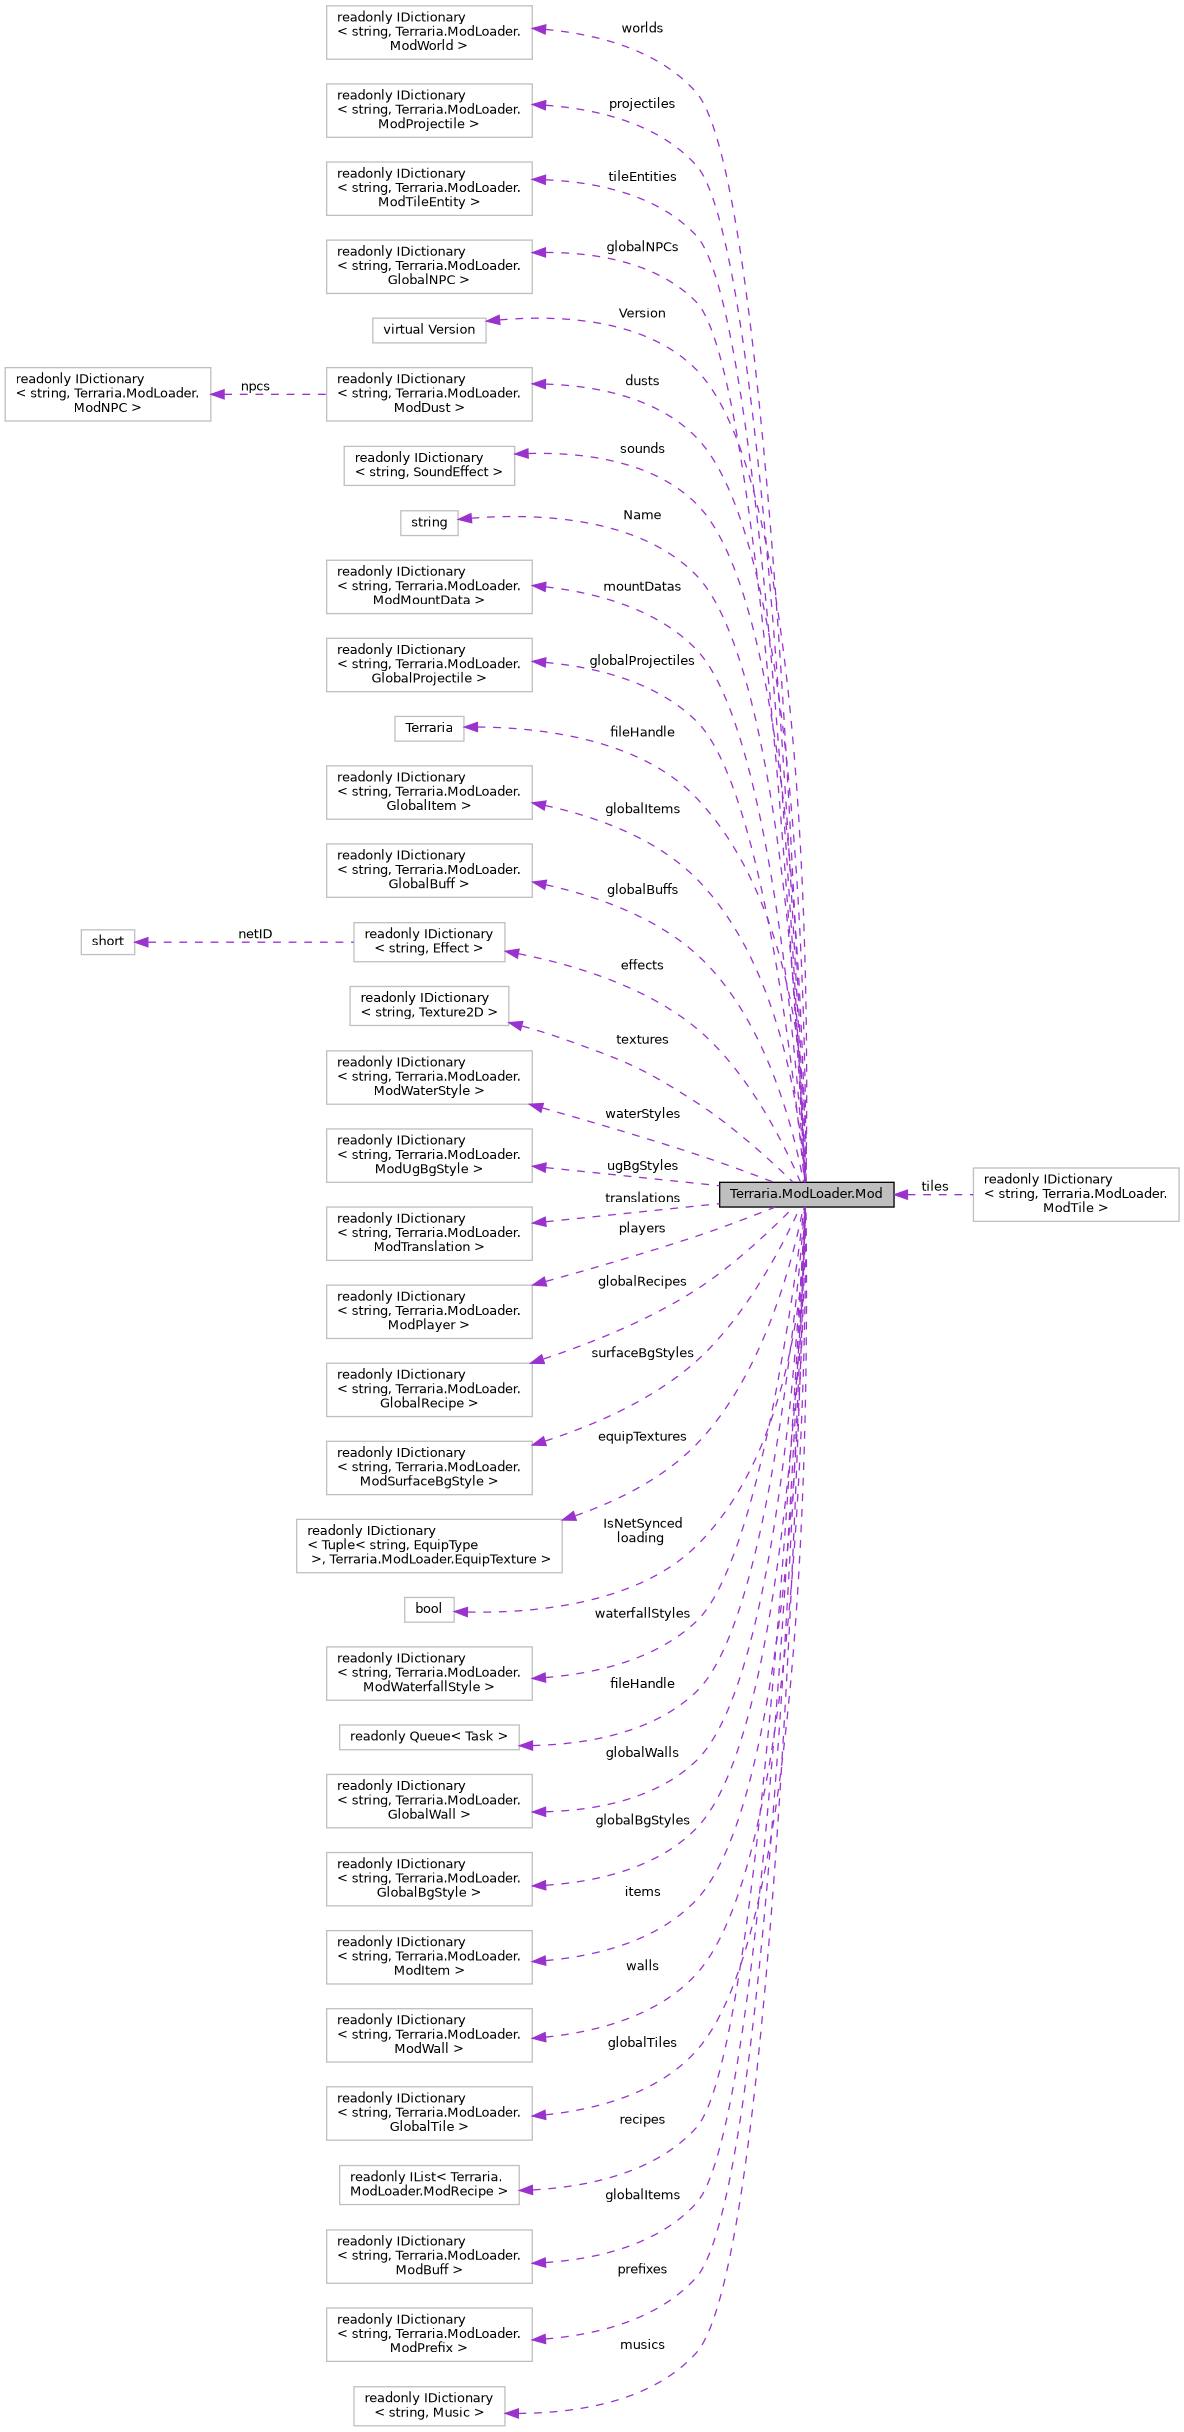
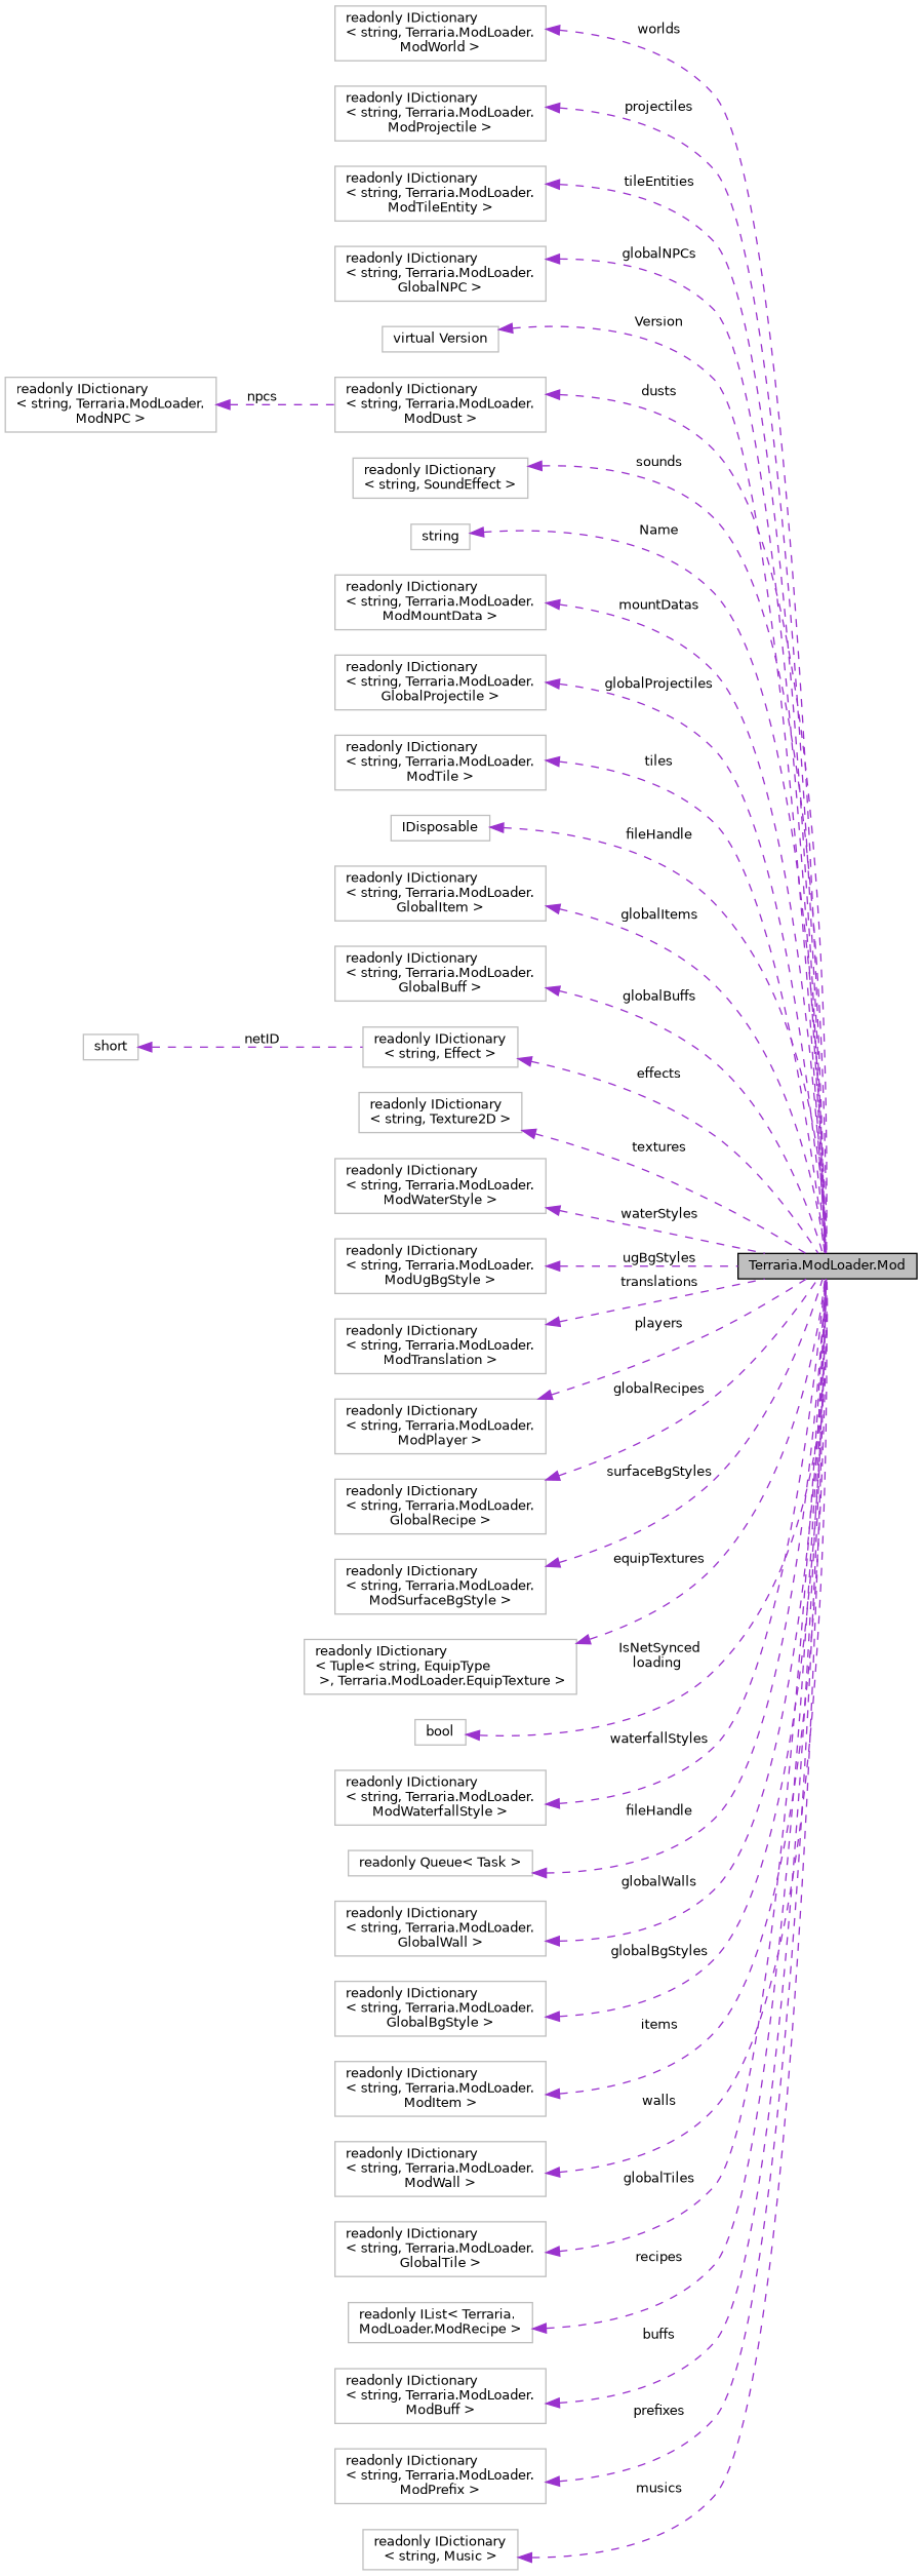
  digraph {
    rankdir=LR
    node [color=grey75 fillcolor=white fontname=Helvetica fontsize=10 shape=record style=filled]
    edge [color=darkorchid3 dir=back fontname=Helvetica fontsize=10 labelfontname=Helvetica labelfontsize=10 style=dashed]
    n1 [color=black fillcolor=grey75 fontcolor=black height=0.2 label="Terraria.ModLoader.Mod" width=0.4]
    n2 [height=0.2 label="readonly IDictionary\l\< string, Terraria.ModLoader.\lModWorld \>" width=0.4]
    n3 [height=0.2 label="readonly IDictionary\l\< string, Terraria.ModLoader.\lModProjectile \>" width=0.4]
    n4 [height=0.2 label="readonly IDictionary\l\< string, Terraria.ModLoader.\lModTileEntity \>" width=0.4]
    n5 [height=0.2 label="readonly IDictionary\l\< string, Terraria.ModLoader.\lGlobalNPC \>" width=0.4]
    n6 [height=0.2 label="virtual Version" width=0.4]
    n7 [height=0.2 label="readonly IDictionary\l\< string, Terraria.ModLoader.\lModNPC \>" width=0.4]
    n8 [height=0.2 label="readonly IDictionary\l\< string, Terraria.ModLoader.\lModDust \>" width=0.4]
    n9 [height=0.2 label="readonly IDictionary\l\< string, SoundEffect \>" width=0.4]
    n10 [height=0.2 label=string width=0.4]
    n11 [height=0.2 label="readonly IDictionary\l\< string, Terraria.ModLoader.\lModMountData \>" width=0.4]
    n12 [height=0.2 label="readonly IDictionary\l\< string, Terraria.ModLoader.\lGlobalProjectile \>" width=0.4]
    n13 [height=0.2 label="readonly IDictionary\l\< string, Terraria.ModLoader.\lModTile \>" width=0.4]
-   n14 [height=0.2 label=Terraria width=0.4]
+   n14 [height=0.2 label=IDisposable width=0.4]
    n15 [height=0.2 label="readonly IDictionary\l\< string, Terraria.ModLoader.\lGlobalItem \>" width=0.4]
    n16 [height=0.2 label="readonly IDictionary\l\< string, Terraria.ModLoader.\lGlobalBuff \>" width=0.4]
    n17 [height=0.2 label=short width=0.4]
    n18 [height=0.2 label="readonly IDictionary\l\< string, Effect \>" width=0.4]
    n19 [height=0.2 label="readonly IDictionary\l\< string, Texture2D \>" width=0.4]
    n20 [height=0.2 label="readonly IDictionary\l\< string, Terraria.ModLoader.\lModWaterStyle \>" width=0.4]
    n21 [height=0.2 label="readonly IDictionary\l\< string, Terraria.ModLoader.\lModUgBgStyle \>" width=0.4]
    n22 [height=0.2 label="readonly IDictionary\l\< string, Terraria.ModLoader.\lModTranslation \>" width=0.4]
    n23 [height=0.2 label="readonly IDictionary\l\< string, Terraria.ModLoader.\lModPlayer \>" width=0.4]
    n24 [height=0.2 label="readonly IDictionary\l\< string, Terraria.ModLoader.\lGlobalRecipe \>" width=0.4]
    n25 [height=0.2 label="readonly IDictionary\l\< string, Terraria.ModLoader.\lModSurfaceBgStyle \>" width=0.4]
    n26 [height=0.2 label="readonly IDictionary\l\< Tuple\< string, EquipType\l \>, Terraria.ModLoader.EquipTexture \>" width=0.4]
    n27 [height=0.2 label=bool width=0.4]
    n28 [height=0.2 label="readonly IDictionary\l\< string, Terraria.ModLoader.\lModWaterfallStyle \>" width=0.4]
    n29 [height=0.2 label="readonly Queue\< Task \>" width=0.4]
    n30 [height=0.2 label="readonly IDictionary\l\< string, Terraria.ModLoader.\lGlobalWall \>" width=0.4]
    n31 [height=0.2 label="readonly IDictionary\l\< string, Terraria.ModLoader.\lGlobalBgStyle \>" width=0.4]
    n32 [height=0.2 label="readonly IDictionary\l\< string, Terraria.ModLoader.\lModItem \>" width=0.4]
    n33 [height=0.2 label="readonly IDictionary\l\< string, Terraria.ModLoader.\lModWall \>" width=0.4]
    n34 [height=0.2 label="readonly IDictionary\l\< string, Terraria.ModLoader.\lGlobalTile \>" width=0.4]
    n35 [height=0.2 label="readonly IList\< Terraria.\lModLoader.ModRecipe \>" width=0.4]
    n36 [height=0.2 label="readonly IDictionary\l\< string, Terraria.ModLoader.\lModBuff \>" width=0.4]
    n37 [height=0.2 label="readonly IDictionary\l\< string, Terraria.ModLoader.\lModPrefix \>" width=0.4]
    n38 [height=0.2 label="readonly IDictionary\l\< string, Music \>" width=0.4]
    n2 -> n1 [label=" worlds"]
    n3 -> n1 [label=" projectiles"]
    n4 -> n1 [label=" tileEntities"]
    n5 -> n1 [label=" globalNPCs"]
    n6 -> n1 [label=" Version"]
    n7 -> n8 [label=" npcs"]
    n8 -> n1 [label=" dusts"]
    n9 -> n1 [label=" sounds"]
    n10 -> n1 [label=" Name"]
    n11 -> n1 [label=" mountDatas"]
    n12 -> n1 [label=" globalProjectiles"]
-   n1 -> n13 [label=" tiles"]
+   n13 -> n1 [label=" tiles"]
    n14 -> n1 [label=" fileHandle"]
    n15 -> n1 [label=" globalItems"]
    n16 -> n1 [label=" globalBuffs"]
    n17 -> n18 [label=" netID"]
    n18 -> n1 [label=" effects"]
    n19 -> n1 [label=" textures"]
    n20 -> n1 [label=" waterStyles"]
    n21 -> n1 [label=" ugBgStyles"]
    n22 -> n1 [label=" translations"]
    n23 -> n1 [label=" players"]
    n24 -> n1 [label=" globalRecipes"]
    n25 -> n1 [label=" surfaceBgStyles"]
    n26 -> n1 [label=" equipTextures"]
    n27 -> n1 [label=" IsNetSynced\nloading"]
    n28 -> n1 [label=" waterfallStyles"]
    n29 -> n1 [label=" fileHandle"]
    n30 -> n1 [label=" globalWalls"]
    n31 -> n1 [label=" globalBgStyles"]
    n32 -> n1 [label=" items"]
    n33 -> n1 [label=" walls"]
    n34 -> n1 [label=" globalTiles"]
    n35 -> n1 [label=" recipes"]
-   n36 -> n1 [label=" globalItems"]
+   n36 -> n1 [label=" buffs"]
    n37 -> n1 [label=" prefixes"]
    n38 -> n1 [label=" musics"]
  }
